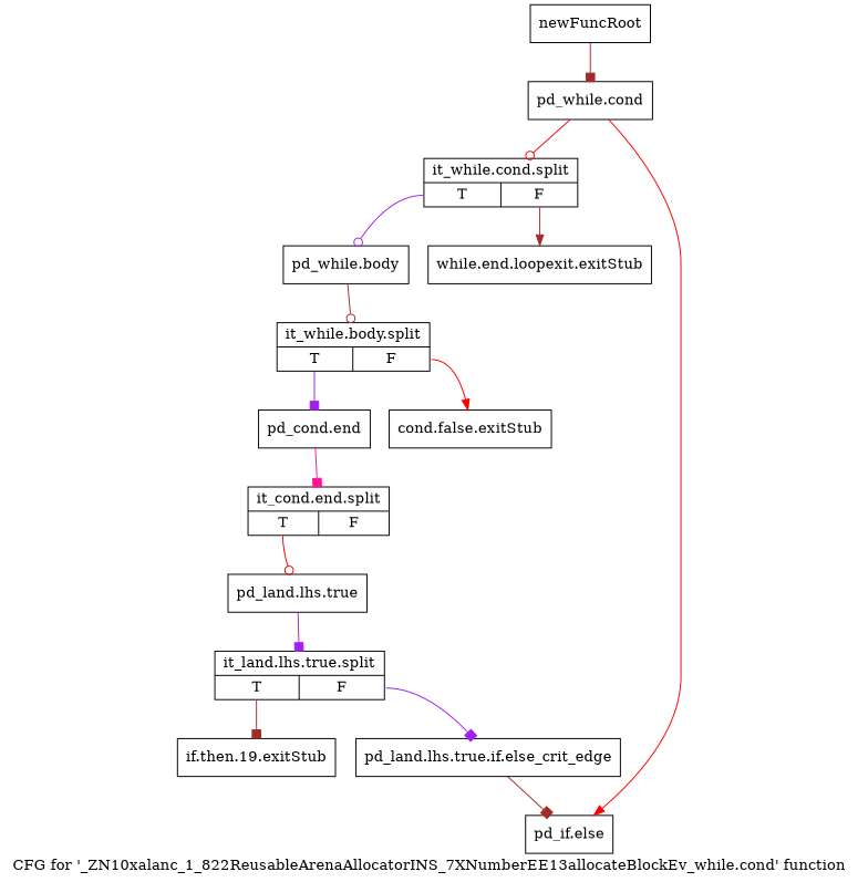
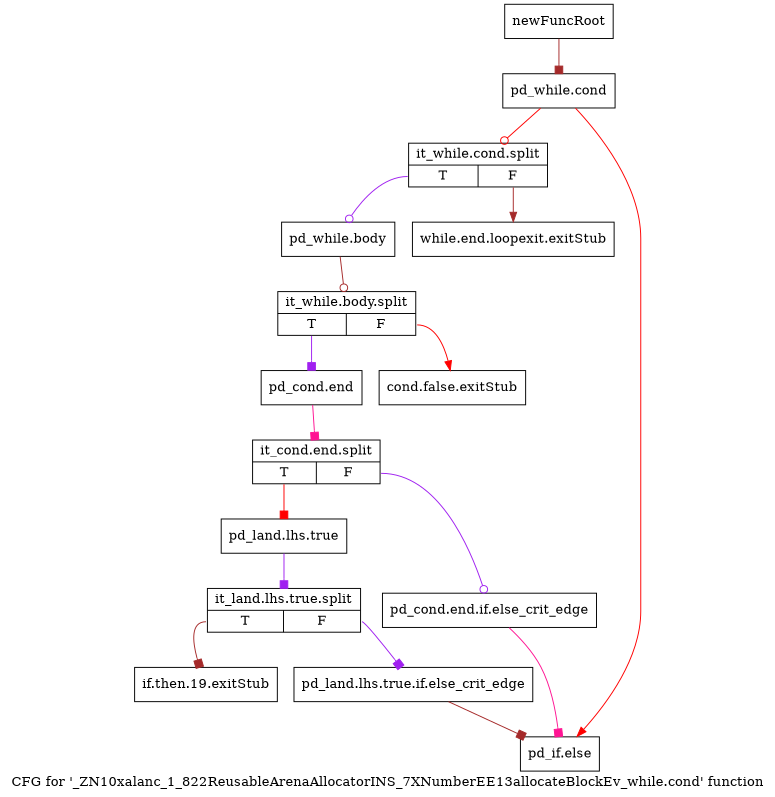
  digraph {
    label="CFG for '_ZN10xalanc_1_822ReusableArenaAllocatorINS_7XNumberEE13allocateBlockEv_while.cond' function"
    node [shape=record]
    edge [arrowhead=box color=brown]
    n1 [label="{newFuncRoot}"]
    n2 [label="{pd_while.cond}"]
    n3 [label="{it_while.cond.split|{<s0>T|<s1>F}}"]
    n4 [label="{pd_if.else}"]
    n5 [label="{while.end.loopexit.exitStub}"]
    n6 [label="{pd_while.body}"]
    n7 [label="{cond.false.exitStub}"]
    n8 [label="{if.then.19.exitStub}"]
    n9 [label="{it_while.body.split|{<s0>T|<s1>F}}"]
    n10 [label="{pd_cond.end}"]
    n11 [label="{it_cond.end.split|{<s0>T|<s1>F}}"]
    n12 [label="{pd_land.lhs.true}"]
+   n13 [label="{pd_cond.end.if.else_crit_edge}"]
    n14 [label="{it_land.lhs.true.split|{<s0>T|<s1>F}}"]
    n15 [label="{pd_land.lhs.true.if.else_crit_edge}"]
    n1 -> n2
    n2 -> n3 [arrowhead=odot color=red]
    n2 -> n4 [arrowhead=normal color=red]
    n3 -> n5 [arrowhead=normal tailport=s1]
    n3 -> n6 [arrowhead=odot color=purple tailport=s0]
    n6 -> n9 [arrowhead=odot]
    n9 -> n7 [arrowhead=normal color=red tailport=s1]
    n9 -> n10 [color=purple tailport=s0]
    n10 -> n11 [color=deeppink]
-   n11 -> n12 [arrowhead=odot color=red tailport=s0]
+   n11 -> n12 [color=red tailport=s0]
+   n11 -> n13 [arrowhead=odot color=purple tailport=s1]
    n12 -> n14 [color=purple]
+   n13 -> n4 [color=deeppink]
    n14 -> n8 [tailport=s0]
    n14 -> n15 [color=purple tailport=s1]
    n15 -> n4
  }
